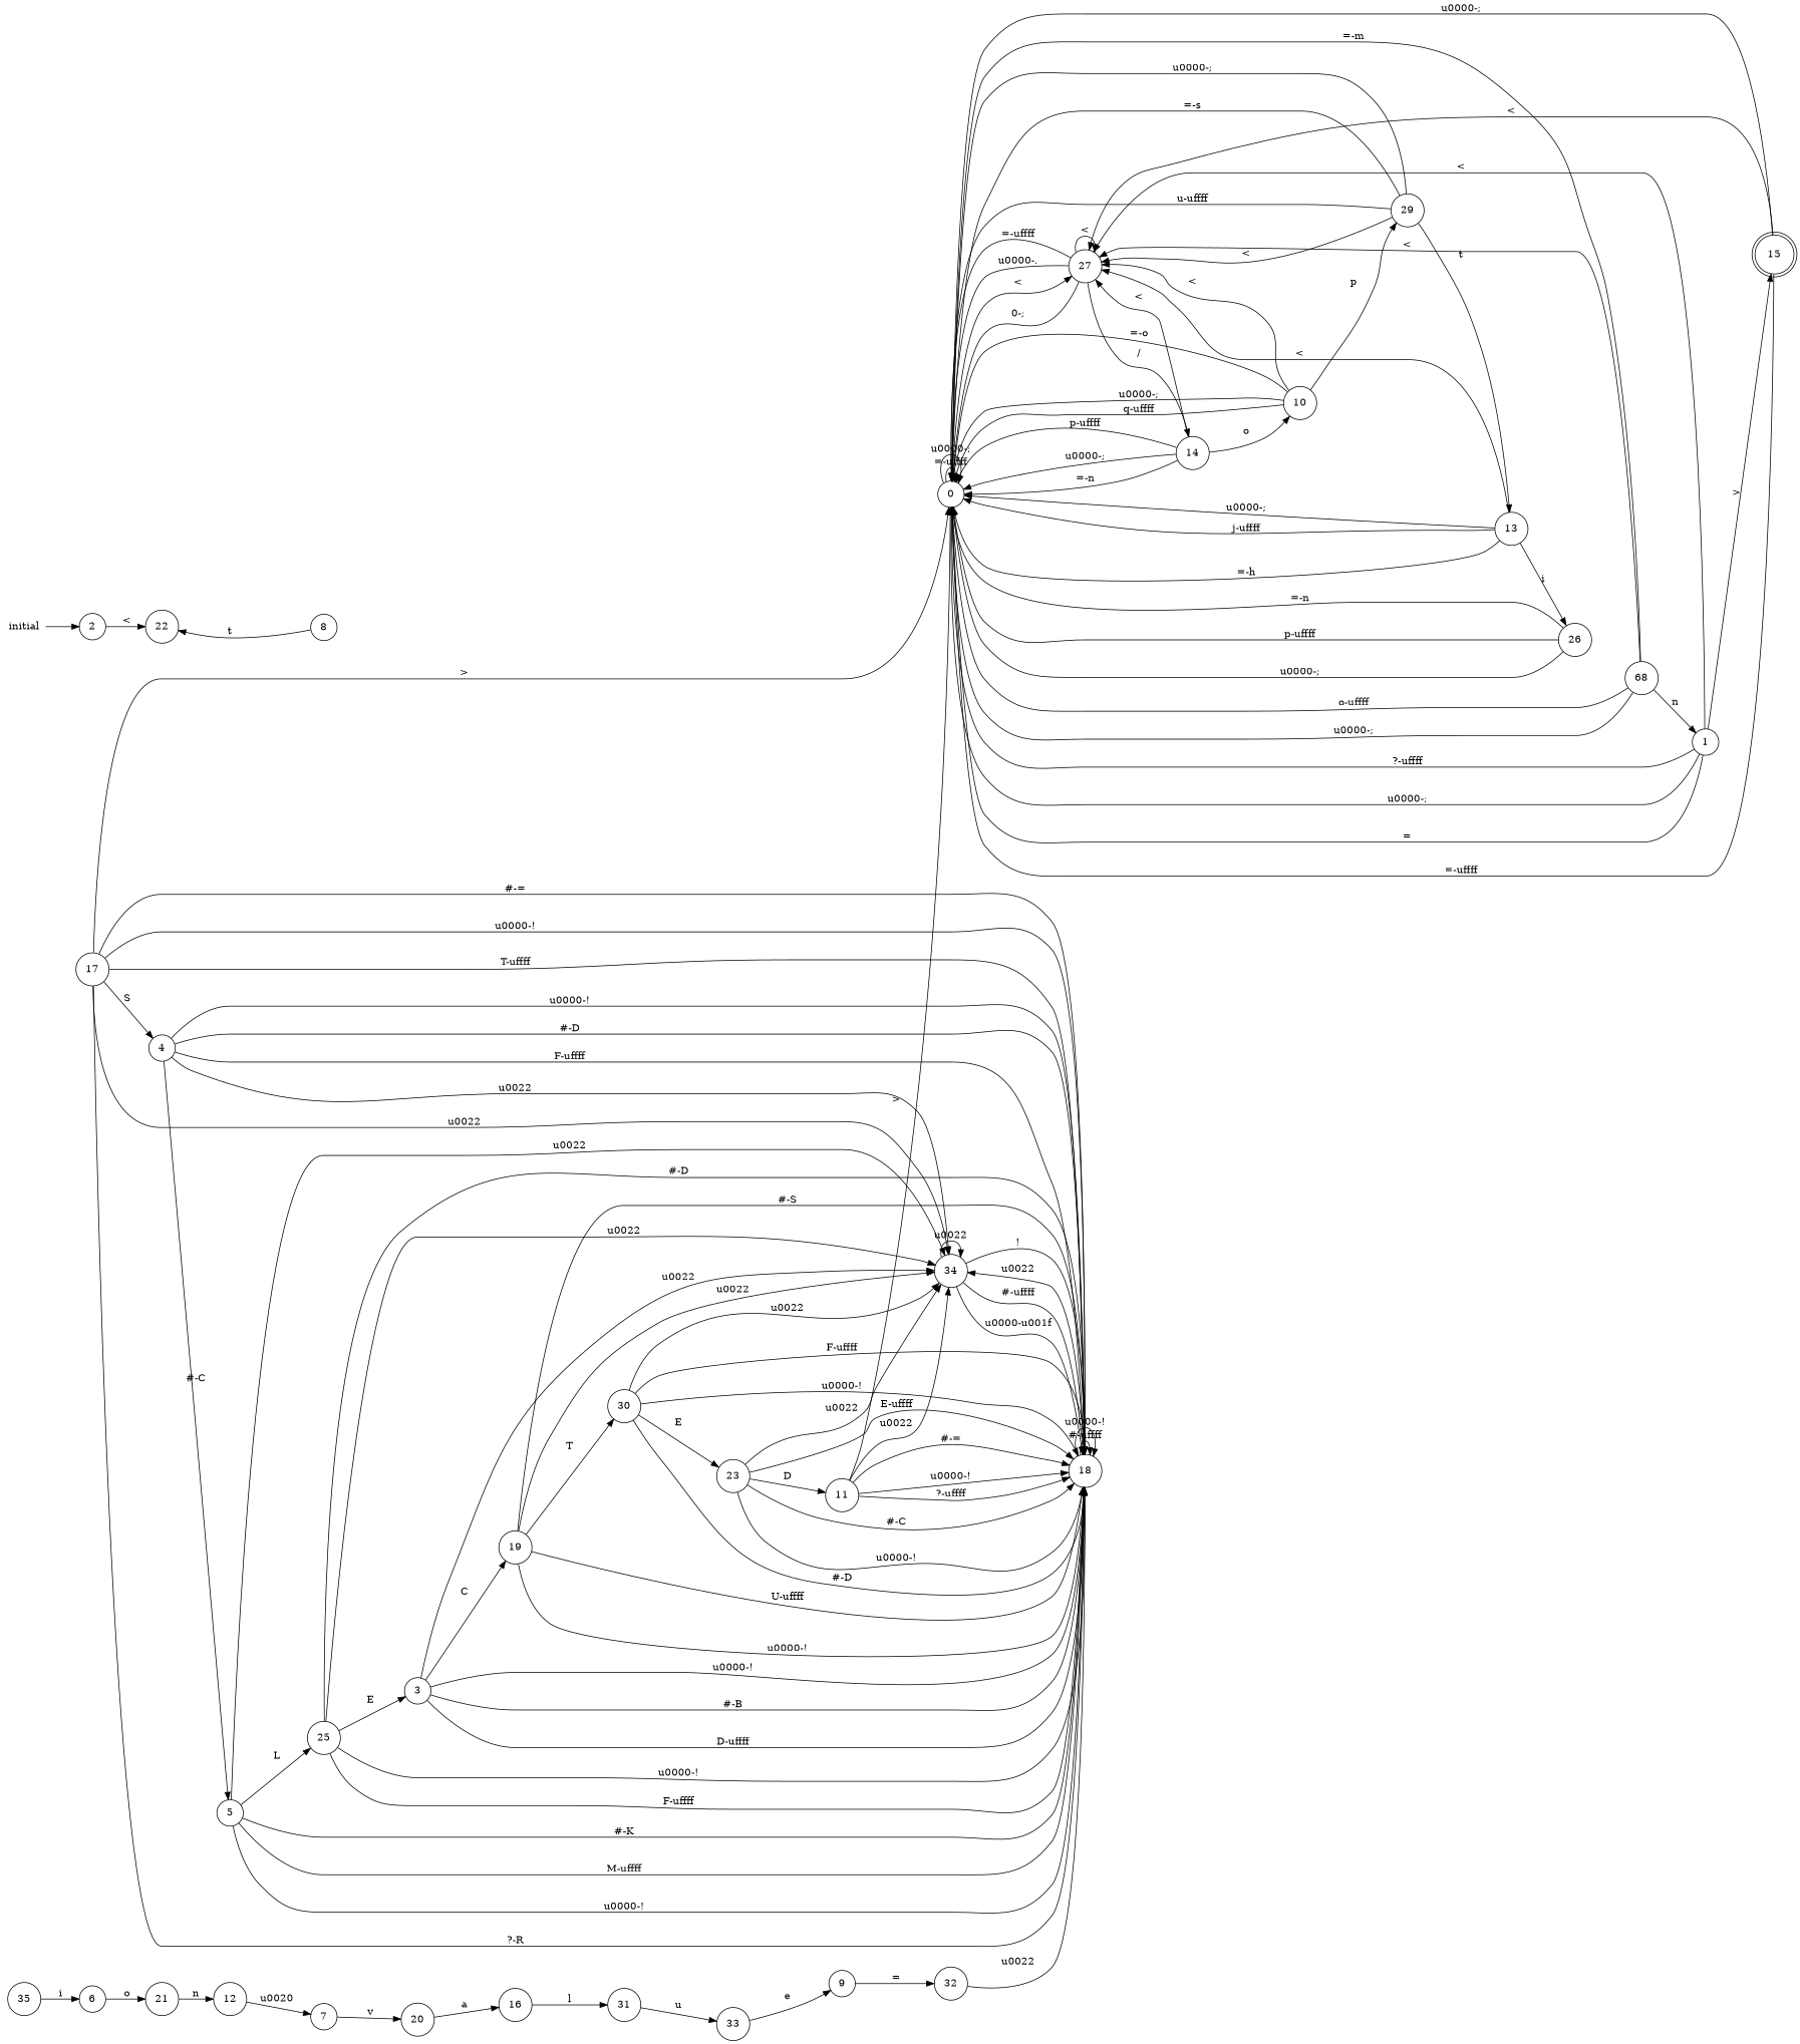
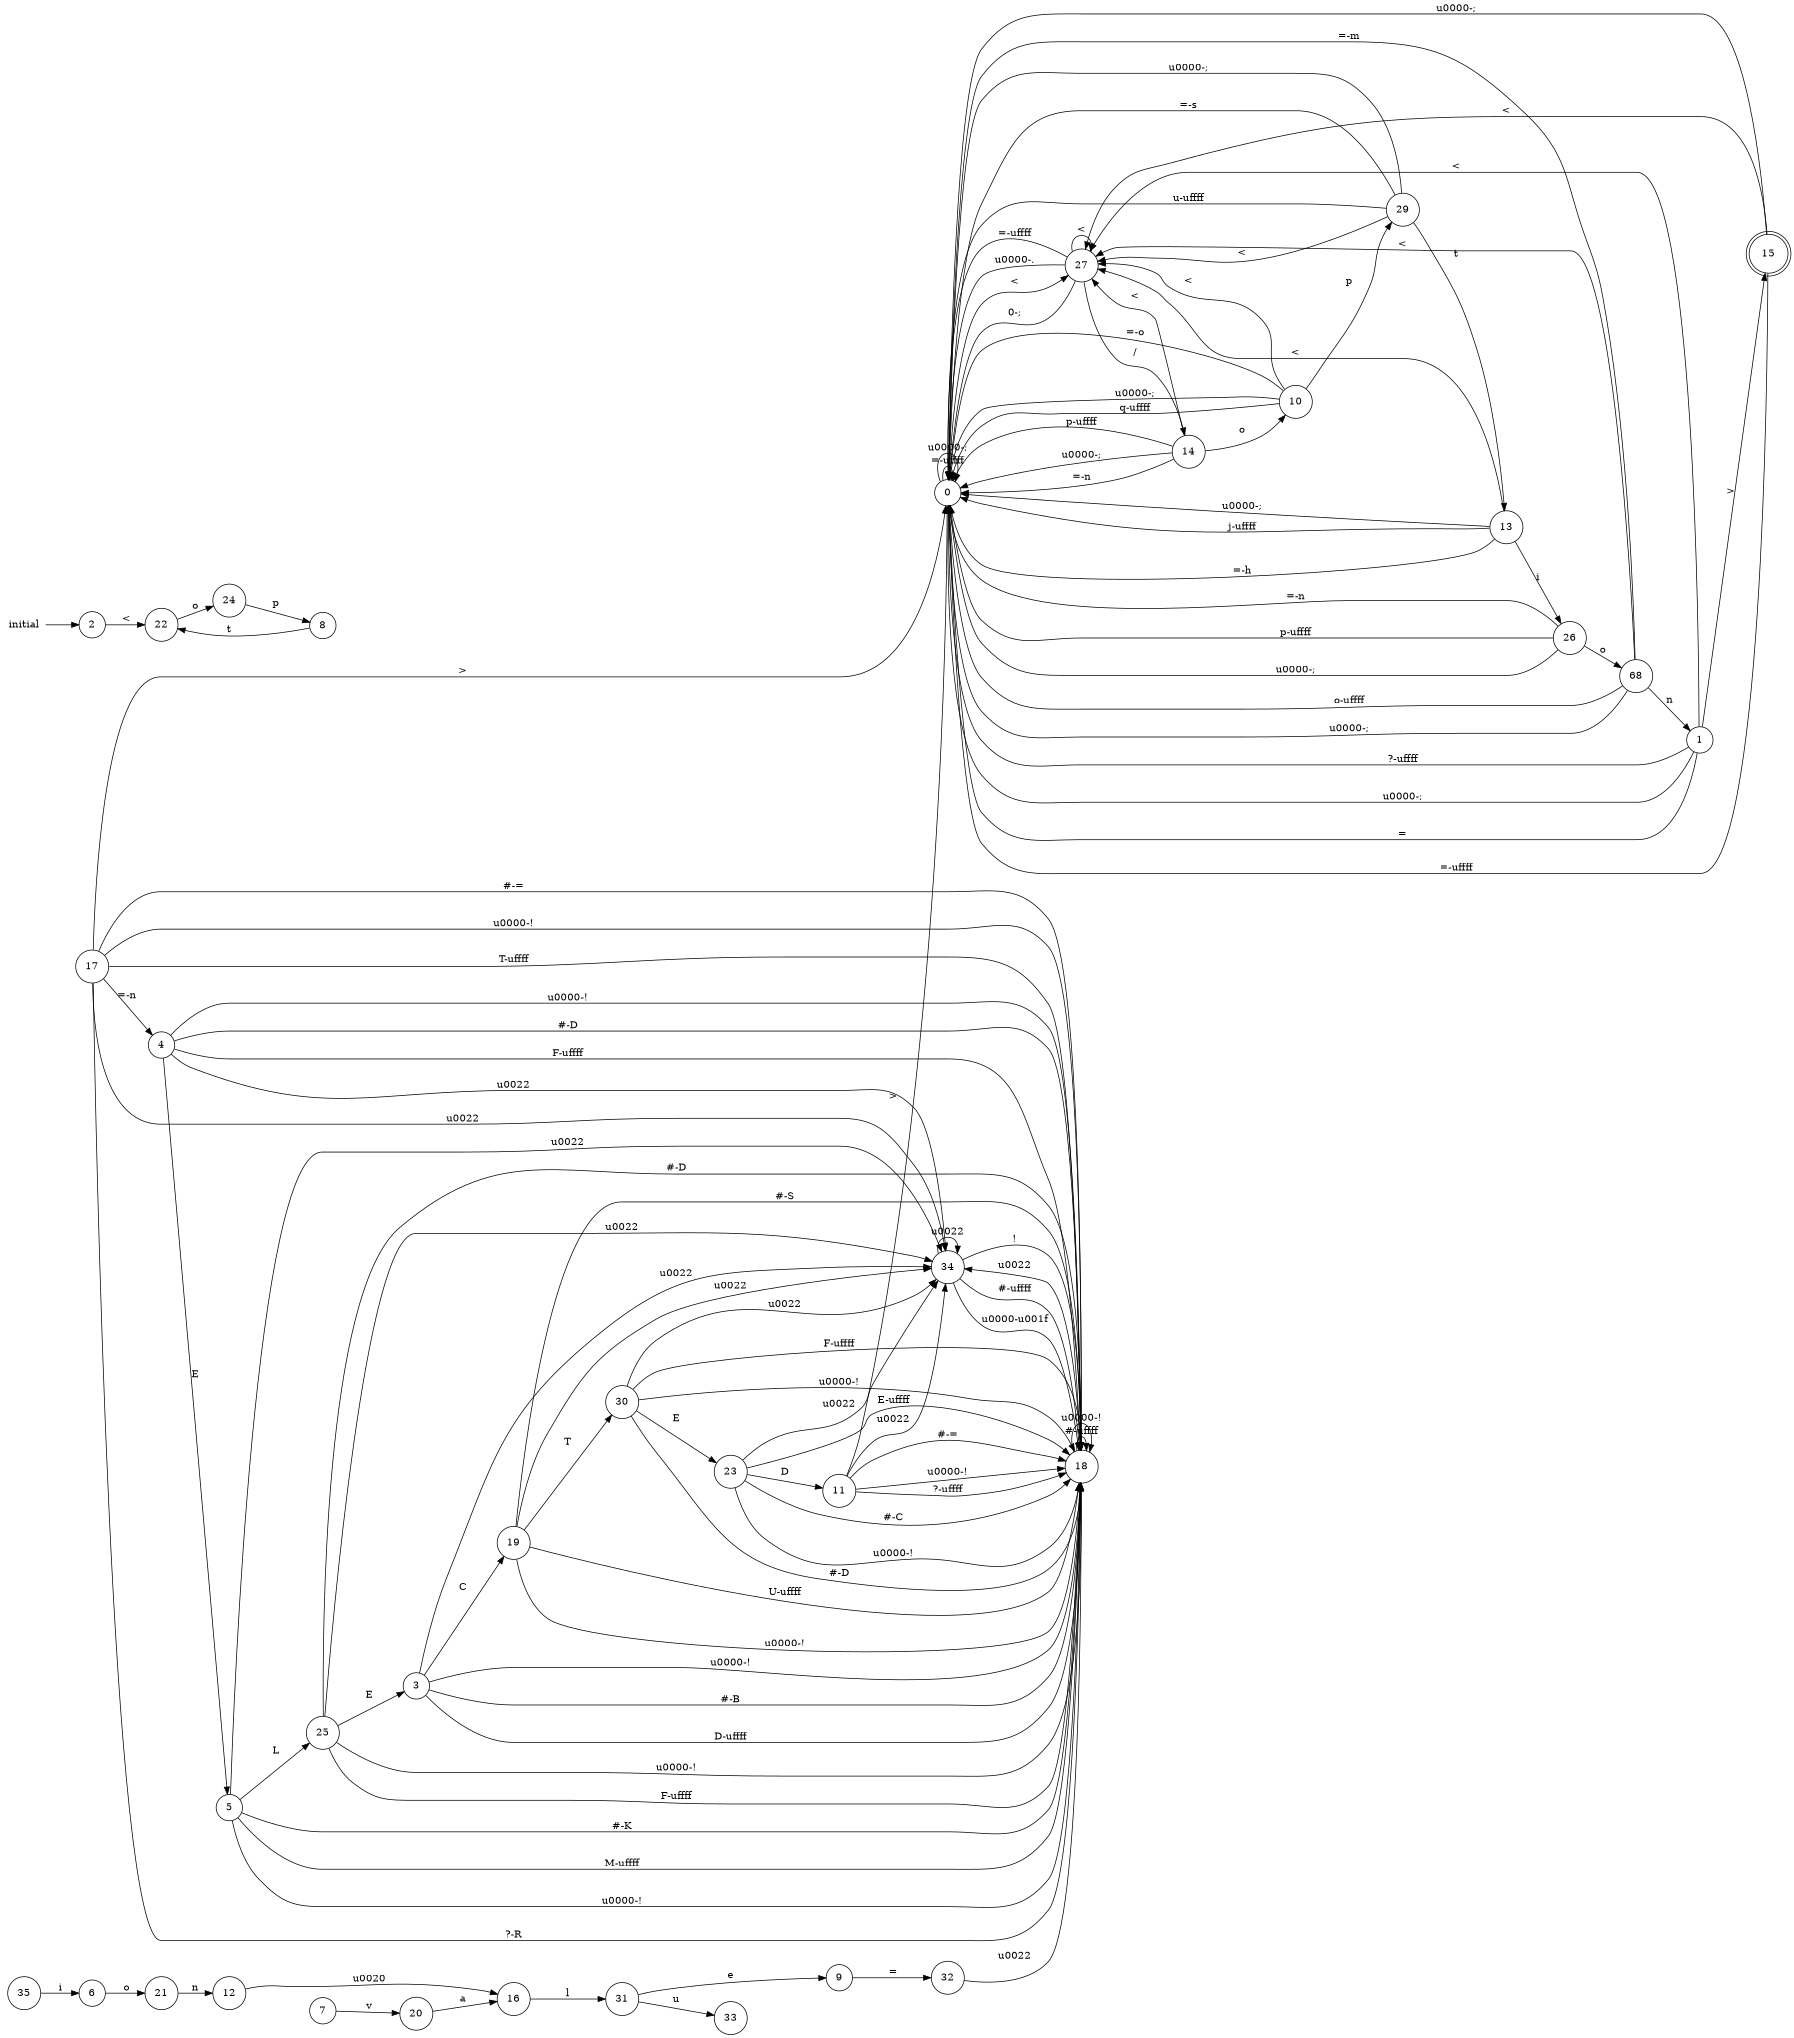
  digraph {
    rankdir=LR
    node [shape=circle]
    0
    27
    14
    10
    1
    15 [shape=doublecircle]
    2
    22
+   24
    initial [shape=plaintext]
    8
    3
    34
    18
    19
    30
    17
    4
    23
    5
    25
    6
    21
    12
    7
    20
    16
    31
    35
    9
    32
    29
    13
    26
    11
    n36 [label=68]
    33
    0 -> 0 [label="=-\uffff"]
    0 -> 0 [label="\u0000-;"]
    0 -> 27 [label="<"]
    27 -> 0 [label="0-;"]
    27 -> 0 [label="=-\uffff"]
    27 -> 0 [label="\u0000-."]
    27 -> 27 [label="<"]
    27 -> 14 [label="/"]
    14 -> 0 [label="p-\uffff"]
    14 -> 0 [label="=-n"]
    14 -> 0 [label="\u0000-;"]
    14 -> 27 [label="<"]
    14 -> 10 [label=o]
    10 -> 0 [label="q-\uffff"]
    10 -> 0 [label="=-o"]
    10 -> 0 [label="\u0000-;"]
    10 -> 27 [label="<"]
    10 -> 29 [label=p]
    1 -> 0 [label="="]
    1 -> 0 [label="\u0000-;"]
    1 -> 0 [label="?-\uffff"]
    1 -> 27 [label="<"]
    1 -> 15 [label=">"]
    15 -> 0 [label="=-\uffff"]
    15 -> 0 [label="\u0000-;"]
    15 -> 27 [label="<"]
    2 -> 22 [label="<"]
+   22 -> 24 [label=o]
+   24 -> 8 [label=p]
    initial -> 2
    8 -> 22 [label=t]
    3 -> 34 [label="\u0022"]
    3 -> 18 [label="\u0000-!"]
    3 -> 18 [label="#-B"]
    3 -> 18 [label="D-\uffff"]
    3 -> 19 [label=C]
    34 -> 34 [label="\u0022"]
    34 -> 18 [label="#-\uffff"]
    34 -> 18 [label="\u0000-\u001f"]
    34 -> 18 [label="!"]
    18 -> 34 [label="\u0022"]
    18 -> 18 [label="#-\uffff"]
    18 -> 18 [label="\u0000-!"]
    19 -> 34 [label="\u0022"]
    19 -> 18 [label="\u0000-!"]
    19 -> 18 [label="#-S"]
    19 -> 18 [label="U-\uffff"]
    19 -> 30 [label=T]
    30 -> 34 [label="\u0022"]
    30 -> 18 [label="#-D"]
    30 -> 18 [label="F-\uffff"]
    30 -> 18 [label="\u0000-!"]
    30 -> 23 [label=E]
    17 -> 0 [label=">"]
    17 -> 34 [label="\u0022"]
    17 -> 18 [label="?-R"]
    17 -> 18 [label="#-="]
    17 -> 18 [label="\u0000-!"]
    17 -> 18 [label="T-\uffff"]
-   17 -> 4 [label=S]
+   17 -> 4 [label="=-n"]
    4 -> 34 [label="\u0022"]
    4 -> 18 [label="#-D"]
    4 -> 18 [label="F-\uffff"]
    4 -> 18 [label="\u0000-!"]
-   4 -> 5 [label="#-C"]
+   4 -> 5 [label=E]
    23 -> 34 [label="\u0022"]
    23 -> 18 [label="\u0000-!"]
    23 -> 18 [label="E-\uffff"]
    23 -> 18 [label="#-C"]
    23 -> 11 [label=D]
    5 -> 34 [label="\u0022"]
    5 -> 18 [label="\u0000-!"]
    5 -> 18 [label="#-K"]
    5 -> 18 [label="M-\uffff"]
    5 -> 25 [label=L]
    25 -> 3 [label=E]
    25 -> 34 [label="\u0022"]
    25 -> 18 [label="#-D"]
    25 -> 18 [label="F-\uffff"]
    25 -> 18 [label="\u0000-!"]
    6 -> 21 [label=o]
    21 -> 12 [label=n]
-   12 -> 7 [label="\u0020"]
+   12 -> 16 [label="\u0020"]
    7 -> 20 [label=v]
    20 -> 16 [label=a]
    16 -> 31 [label=l]
    31 -> 33 [label=u]
    35 -> 6 [label=i]
    9 -> 32 [label="="]
    32 -> 18 [label="\u0022"]
    29 -> 0 [label="u-\uffff"]
    29 -> 0 [label="\u0000-;"]
    29 -> 0 [label="=-s"]
    29 -> 27 [label="<"]
    29 -> 13 [label=t]
    13 -> 0 [label="=-h"]
    13 -> 0 [label="\u0000-;"]
    13 -> 0 [label="j-\uffff"]
    13 -> 27 [label="<"]
    13 -> 26 [label=i]
    26 -> 0 [label="p-\uffff"]
    26 -> 0 [label="=-n"]
    26 -> 0 [label="\u0000-;"]
+   26 -> n36 [label=o]
    11 -> 0 [label=">"]
    11 -> 34 [label="\u0022"]
    11 -> 18 [label="#-="]
    11 -> 18 [label="\u0000-!"]
    11 -> 18 [label="?-\uffff"]
    n36 -> 0 [label="o-\uffff"]
    n36 -> 0 [label="\u0000-;"]
    n36 -> 0 [label="=-m"]
    n36 -> 27 [label="<"]
    n36 -> 1 [label=n]
-   33 -> 9 [label=e]
+   31 -> 9 [label=e]
  }
